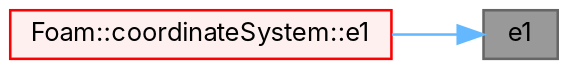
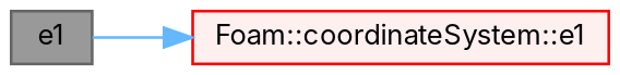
  digraph {
    rankdir=LR
    fontname=Inter
    node [fontname=Inter fontsize=10 shape=box style=filled]
    n1 [color=gray40 fillcolor=grey60 fontcolor=black height=0.2 label=e1 width=0.4]
    n2 [color=red fillcolor="#FFF0F0" height=0.2 label="Foam::coordinateSystem::e1" width=0.4]
-   n2 -> n1 [color=steelblue1 fontname=Inter fontsize=10 labelfontname=Helvetica labelfontsize=10 style=solid]
+   n1 -> n2 [color=steelblue1 fontname=Inter fontsize=10 labelfontname=Helvetica labelfontsize=10 style=solid]
  }
